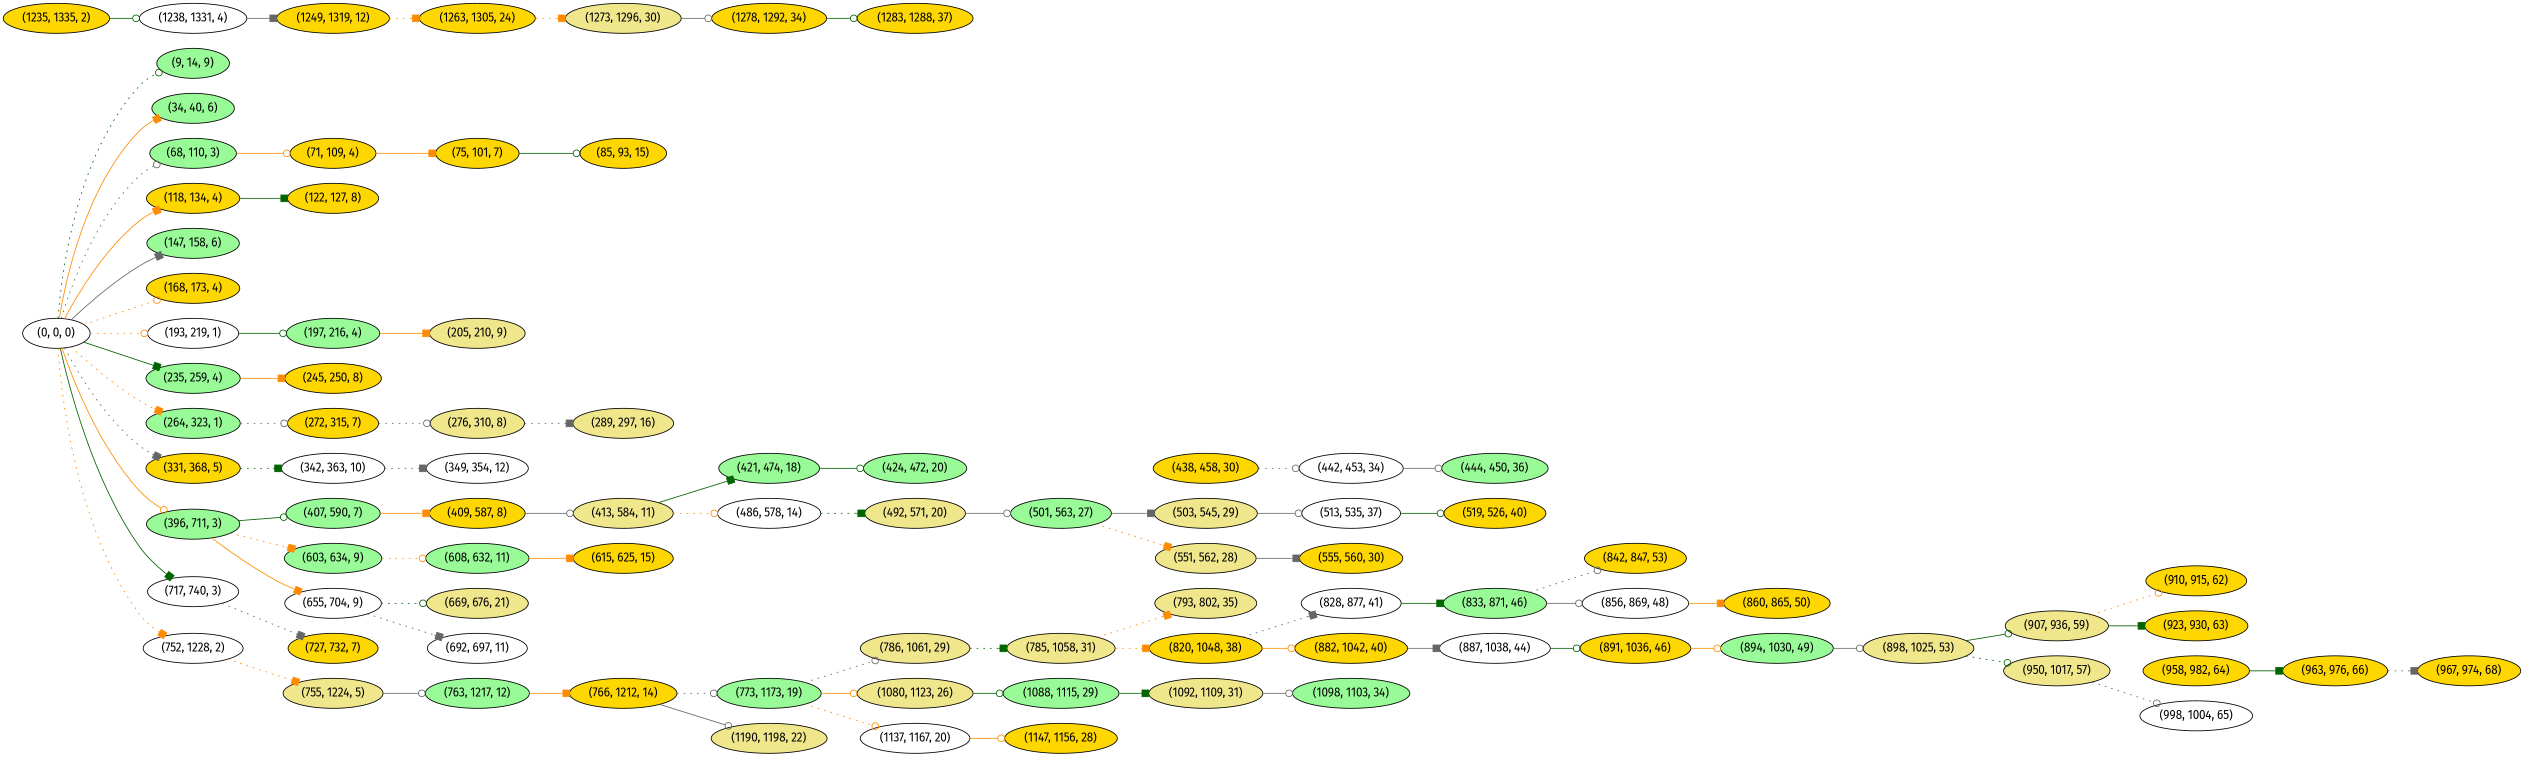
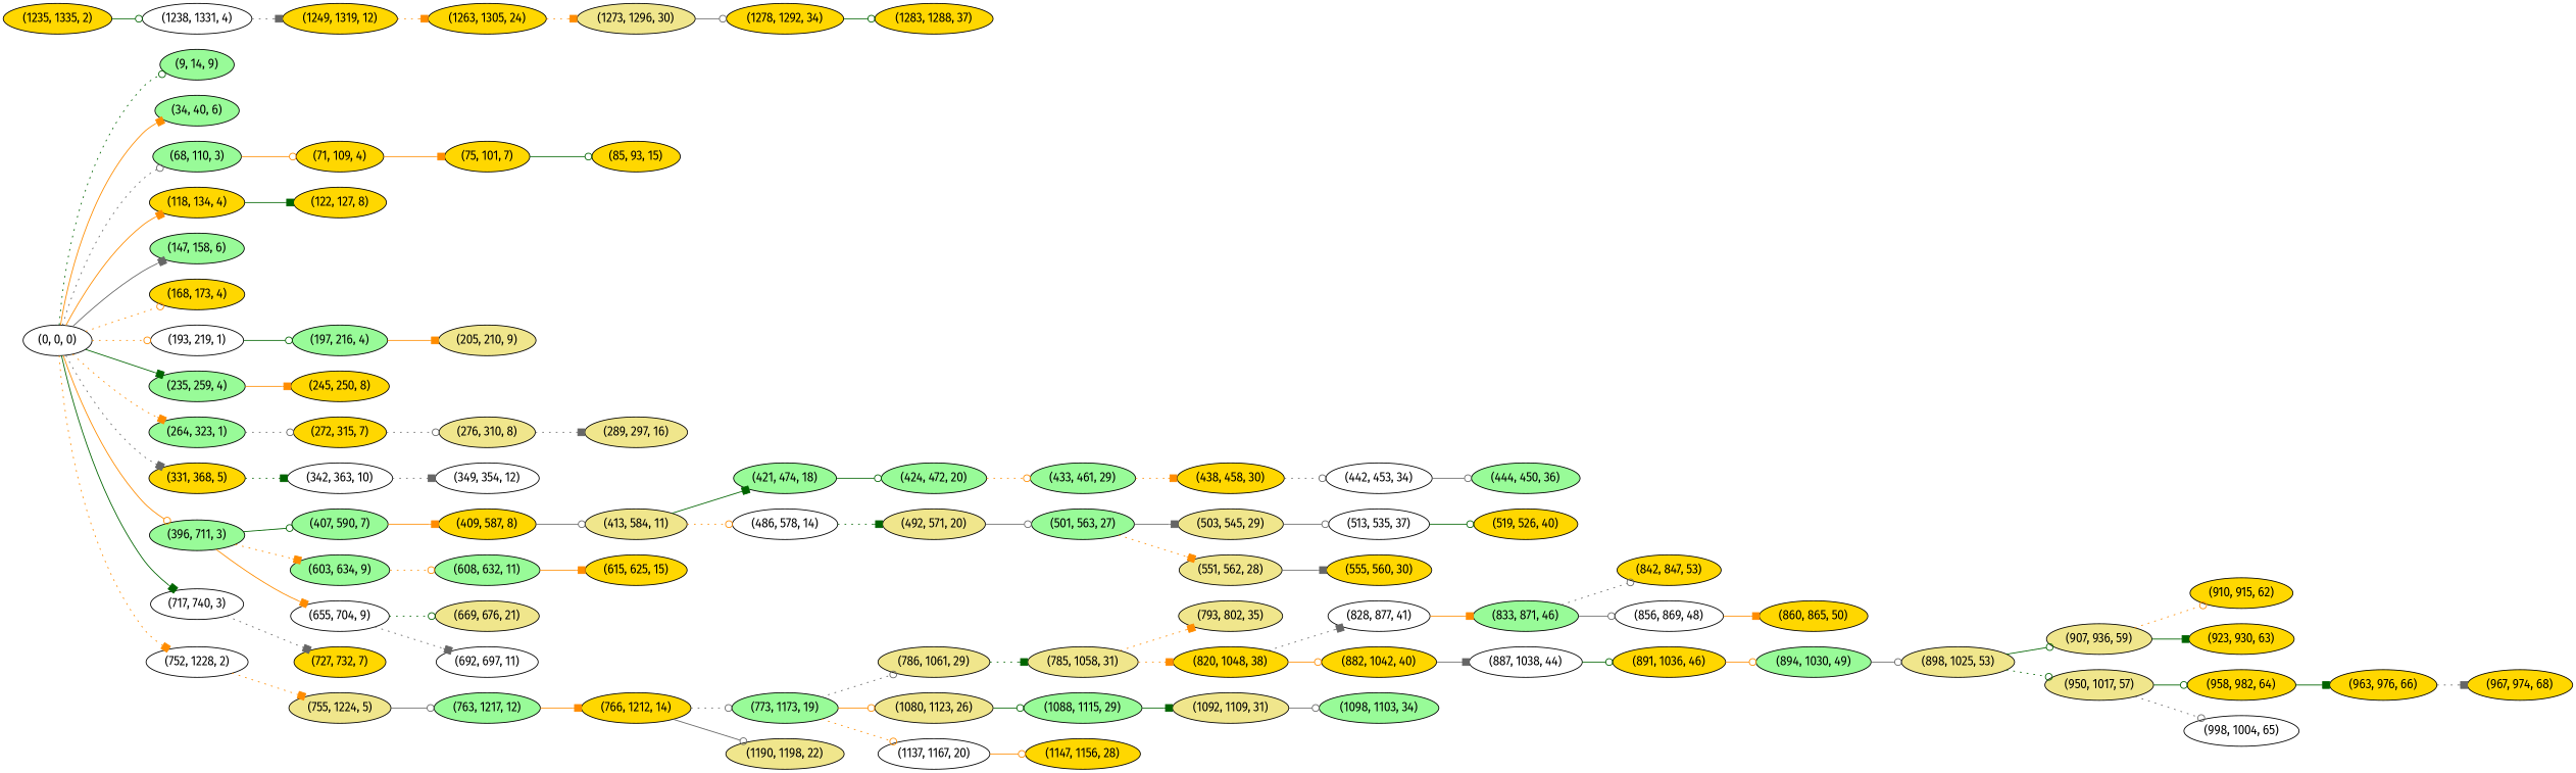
  digraph {
    fontname="Fira Sans"
    rankdir=LR
    node [fillcolor=gold fontname="Fira Sans" style=filled]
    edge [arrowhead=odot color=darkorange fontname="Fira Sans" style=solid]
    "(0, 0, 0)" [fillcolor=white]
    "(9, 14, 9)" [fillcolor=palegreen]
    "(34, 40, 6)" [fillcolor=palegreen]
    "(68, 110, 3)" [fillcolor=palegreen]
    "(118, 134, 4)"
    "(147, 158, 6)" [fillcolor=palegreen]
    "(168, 173, 4)"
    "(193, 219, 1)" [fillcolor=white]
    "(235, 259, 4)" [fillcolor=palegreen]
    "(264, 323, 1)" [fillcolor=palegreen]
    "(331, 368, 5)"
    "(396, 711, 3)" [fillcolor=palegreen]
    "(717, 740, 3)" [fillcolor=white]
    "(752, 1228, 2)" [fillcolor=white]
    "(71, 109, 4)"
    "(122, 127, 8)"
    "(197, 216, 4)" [fillcolor=palegreen]
    "(245, 250, 8)"
    "(272, 315, 7)"
    "(342, 363, 10)" [fillcolor=white]
    "(407, 590, 7)" [fillcolor=palegreen]
    "(603, 634, 9)" [fillcolor=palegreen]
    "(655, 704, 9)" [fillcolor=white]
    "(727, 732, 7)"
    "(755, 1224, 5)" [fillcolor=khaki]
    "(1238, 1331, 4)" [fillcolor=white]
    "(1235, 1335, 2)"
    "(75, 101, 7)"
    "(85, 93, 15)"
    "(205, 210, 9)" [fillcolor=khaki]
    "(276, 310, 8)" [fillcolor=khaki]
    "(289, 297, 16)" [fillcolor=khaki]
    "(349, 354, 12)" [fillcolor=white]
    "(409, 587, 8)"
    "(608, 632, 11)" [fillcolor=palegreen]
    "(669, 676, 21)" [fillcolor=khaki]
    "(692, 697, 11)" [fillcolor=white]
    "(413, 584, 11)" [fillcolor=khaki]
    "(421, 474, 18)" [fillcolor=palegreen]
    "(486, 578, 14)" [fillcolor=white]
    "(424, 472, 20)" [fillcolor=palegreen]
    "(492, 571, 20)" [fillcolor=khaki]
+   "(433, 461, 29)" [fillcolor=palegreen]
    "(438, 458, 30)"
    "(442, 453, 34)" [fillcolor=white]
    "(444, 450, 36)" [fillcolor=palegreen]
    "(501, 563, 27)" [fillcolor=palegreen]
    "(503, 545, 29)" [fillcolor=khaki]
    "(551, 562, 28)" [fillcolor=khaki]
    "(513, 535, 37)" [fillcolor=white]
    "(555, 560, 30)"
    "(519, 526, 40)"
    "(615, 625, 15)"
    "(763, 1217, 12)" [fillcolor=palegreen]
    "(766, 1212, 14)"
    "(773, 1173, 19)" [fillcolor=palegreen]
    "(1190, 1198, 22)" [fillcolor=khaki]
    n58 [fillcolor=khaki label="(786, 1061, 29)"]
    "(1080, 1123, 26)" [fillcolor=khaki]
    n60 [fillcolor=white label="(1137, 1167, 20)"]
    "(785, 1058, 31)" [fillcolor=khaki]
    "(1088, 1115, 29)" [fillcolor=palegreen]
    "(1147, 1156, 28)"
    "(793, 802, 35)" [fillcolor=khaki]
    "(820, 1048, 38)"
    "(828, 877, 41)" [fillcolor=white]
    "(882, 1042, 40)"
    "(833, 871, 46)" [fillcolor=palegreen]
    "(887, 1038, 44)" [fillcolor=white]
    "(842, 847, 53)"
    "(856, 869, 48)" [fillcolor=white]
    "(860, 865, 50)"
    "(891, 1036, 46)"
    "(894, 1030, 49)" [fillcolor=palegreen]
    "(898, 1025, 53)" [fillcolor=khaki]
    "(907, 936, 59)" [fillcolor=khaki]
    "(950, 1017, 57)" [fillcolor=khaki]
    "(910, 915, 62)"
    "(923, 930, 63)"
    "(958, 982, 64)"
    "(998, 1004, 65)" [fillcolor=white]
    "(963, 976, 66)"
    "(967, 974, 68)"
    "(1092, 1109, 31)" [fillcolor=khaki]
    "(1098, 1103, 34)" [fillcolor=palegreen]
    "(1249, 1319, 12)"
    "(1263, 1305, 24)"
    "(1273, 1296, 30)" [fillcolor=khaki]
    "(1278, 1292, 34)"
    "(1283, 1288, 37)"
    "(0, 0, 0)" -> "(9, 14, 9)" [color=darkgreen style=dotted]
    "(0, 0, 0)" -> "(34, 40, 6)" [arrowhead=box]
    "(0, 0, 0)" -> "(68, 110, 3)" [color=gray40 style=dotted]
    "(0, 0, 0)" -> "(118, 134, 4)" [arrowhead=box]
    "(0, 0, 0)" -> "(147, 158, 6)" [arrowhead=box color=gray40]
    "(0, 0, 0)" -> "(168, 173, 4)" [style=dotted]
    "(0, 0, 0)" -> "(193, 219, 1)" [style=dotted]
    "(0, 0, 0)" -> "(235, 259, 4)" [arrowhead=box color=darkgreen]
    "(0, 0, 0)" -> "(264, 323, 1)" [arrowhead=box style=dotted]
    "(0, 0, 0)" -> "(331, 368, 5)" [arrowhead=box color=gray40 style=dotted]
    "(0, 0, 0)" -> "(396, 711, 3)"
    "(0, 0, 0)" -> "(717, 740, 3)" [arrowhead=box color=darkgreen]
    "(0, 0, 0)" -> "(752, 1228, 2)" [arrowhead=box style=dotted]
    "(68, 110, 3)" -> "(71, 109, 4)"
    "(118, 134, 4)" -> "(122, 127, 8)" [arrowhead=box color=darkgreen]
    "(193, 219, 1)" -> "(197, 216, 4)" [color=darkgreen]
    "(235, 259, 4)" -> "(245, 250, 8)" [arrowhead=box]
    "(264, 323, 1)" -> "(272, 315, 7)" [color=gray40 style=dotted]
    "(331, 368, 5)" -> "(342, 363, 10)" [arrowhead=box color=darkgreen style=dotted]
    "(396, 711, 3)" -> "(407, 590, 7)" [color=darkgreen]
    "(396, 711, 3)" -> "(603, 634, 9)" [arrowhead=box style=dotted]
    "(396, 711, 3)" -> "(655, 704, 9)" [arrowhead=box]
    "(717, 740, 3)" -> "(727, 732, 7)" [arrowhead=box color=gray40 style=dotted]
    "(752, 1228, 2)" -> "(755, 1224, 5)" [arrowhead=box style=dotted]
    "(71, 109, 4)" -> "(75, 101, 7)" [arrowhead=box]
    "(197, 216, 4)" -> "(205, 210, 9)" [arrowhead=box]
    "(272, 315, 7)" -> "(276, 310, 8)" [color=gray40 style=dotted]
    "(342, 363, 10)" -> "(349, 354, 12)" [arrowhead=box color=gray40 style=dotted]
    "(407, 590, 7)" -> "(409, 587, 8)" [arrowhead=box]
    "(603, 634, 9)" -> "(608, 632, 11)" [style=dotted]
    "(655, 704, 9)" -> "(669, 676, 21)" [color=darkgreen style=dotted]
    "(655, 704, 9)" -> "(692, 697, 11)" [arrowhead=box color=gray40 style=dotted]
    "(755, 1224, 5)" -> "(763, 1217, 12)" [color=gray40]
-   "(1238, 1331, 4)" -> "(1249, 1319, 12)" [arrowhead=box color=gray40]
+   "(1238, 1331, 4)" -> "(1249, 1319, 12)" [arrowhead=box color=gray40 style=dotted]
    "(1235, 1335, 2)" -> "(1238, 1331, 4)" [color=darkgreen]
    "(75, 101, 7)" -> "(85, 93, 15)" [color=darkgreen]
    "(276, 310, 8)" -> "(289, 297, 16)" [arrowhead=box color=gray40 style=dotted]
    "(409, 587, 8)" -> "(413, 584, 11)" [color=gray40]
    "(608, 632, 11)" -> "(615, 625, 15)" [arrowhead=box]
    "(413, 584, 11)" -> "(421, 474, 18)" [arrowhead=box color=darkgreen]
    "(413, 584, 11)" -> "(486, 578, 14)" [style=dotted]
    "(421, 474, 18)" -> "(424, 472, 20)" [color=darkgreen]
    "(486, 578, 14)" -> "(492, 571, 20)" [arrowhead=box color=darkgreen style=dotted]
+   "(424, 472, 20)" -> "(433, 461, 29)" [style=dotted]
    "(492, 571, 20)" -> "(501, 563, 27)" [color=gray40]
+   "(433, 461, 29)" -> "(438, 458, 30)" [arrowhead=box style=dotted]
    "(438, 458, 30)" -> "(442, 453, 34)" [color=gray40 style=dotted]
    "(442, 453, 34)" -> "(444, 450, 36)" [color=gray40]
    "(501, 563, 27)" -> "(503, 545, 29)" [arrowhead=box color=gray40]
    "(501, 563, 27)" -> "(551, 562, 28)" [arrowhead=box style=dotted]
    "(503, 545, 29)" -> "(513, 535, 37)" [color=gray40]
    "(551, 562, 28)" -> "(555, 560, 30)" [arrowhead=box color=gray40]
    "(513, 535, 37)" -> "(519, 526, 40)" [color=darkgreen]
    "(763, 1217, 12)" -> "(766, 1212, 14)" [arrowhead=box]
    "(766, 1212, 14)" -> "(773, 1173, 19)" [color=gray40 style=dotted]
    "(766, 1212, 14)" -> "(1190, 1198, 22)" [color=gray40]
    "(773, 1173, 19)" -> n58 [color=gray40 style=dotted]
    "(773, 1173, 19)" -> "(1080, 1123, 26)"
    "(773, 1173, 19)" -> n60 [style=dotted]
    n58 -> "(785, 1058, 31)" [arrowhead=box color=darkgreen style=dotted]
    "(1080, 1123, 26)" -> "(1088, 1115, 29)" [color=darkgreen]
    n60 -> "(1147, 1156, 28)"
    "(785, 1058, 31)" -> "(793, 802, 35)" [arrowhead=box style=dotted]
    "(785, 1058, 31)" -> "(820, 1048, 38)" [arrowhead=box style=dotted]
    "(1088, 1115, 29)" -> "(1092, 1109, 31)" [arrowhead=box color=darkgreen]
    "(820, 1048, 38)" -> "(828, 877, 41)" [arrowhead=box color=gray40 style=dotted]
    "(820, 1048, 38)" -> "(882, 1042, 40)"
-   "(828, 877, 41)" -> "(833, 871, 46)" [arrowhead=box color=darkgreen]
+   "(828, 877, 41)" -> "(833, 871, 46)" [arrowhead=box]
    "(882, 1042, 40)" -> "(887, 1038, 44)" [arrowhead=box color=gray40]
    "(833, 871, 46)" -> "(842, 847, 53)" [color=gray40 style=dotted]
    "(833, 871, 46)" -> "(856, 869, 48)" [color=gray40]
    "(887, 1038, 44)" -> "(891, 1036, 46)" [color=darkgreen]
    "(856, 869, 48)" -> "(860, 865, 50)" [arrowhead=box]
    "(891, 1036, 46)" -> "(894, 1030, 49)"
    "(894, 1030, 49)" -> "(898, 1025, 53)" [color=gray40]
    "(898, 1025, 53)" -> "(907, 936, 59)" [color=darkgreen]
    "(898, 1025, 53)" -> "(950, 1017, 57)" [color=darkgreen style=dotted]
    "(907, 936, 59)" -> "(910, 915, 62)" [style=dotted]
    "(907, 936, 59)" -> "(923, 930, 63)" [arrowhead=box color=darkgreen]
+   "(950, 1017, 57)" -> "(958, 982, 64)" [color=darkgreen]
    "(950, 1017, 57)" -> "(998, 1004, 65)" [color=gray40 style=dotted]
    "(958, 982, 64)" -> "(963, 976, 66)" [arrowhead=box color=darkgreen]
    "(963, 976, 66)" -> "(967, 974, 68)" [arrowhead=box color=gray40 style=dotted]
    "(1092, 1109, 31)" -> "(1098, 1103, 34)" [color=gray40]
    "(1249, 1319, 12)" -> "(1263, 1305, 24)" [arrowhead=box style=dotted]
    "(1263, 1305, 24)" -> "(1273, 1296, 30)" [arrowhead=box style=dotted]
    "(1273, 1296, 30)" -> "(1278, 1292, 34)" [color=gray40]
    "(1278, 1292, 34)" -> "(1283, 1288, 37)" [color=darkgreen]
  }
